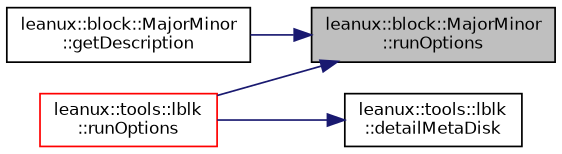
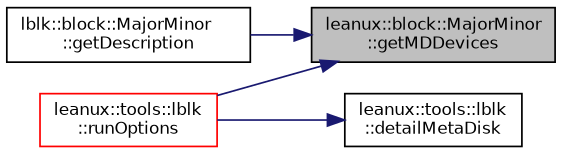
  digraph {
    rankdir=RL
    node [color=black fontname=Helvetica fontsize=10 shape=record]
    edge [color=midnightblue dir=back fontname=Helvetica fontsize=10 labelfontname=Helvetica labelfontsize=10 style=solid]
-   n1 [fillcolor=grey75 fontcolor=black height=0.2 label="leanux::block::MajorMinor\l::runOptions" style=filled width=0.4]
-   n2 [height=0.2 label="leanux::block::MajorMinor\l::getDescription" width=0.4]
+   n1 [fillcolor=grey75 fontcolor=black height=0.2 label="leanux::block::MajorMinor\l::getMDDevices" style=filled width=0.4]
+   n2 [height=0.2 label="lblk::block::MajorMinor\l::getDescription" width=0.4]
    n3 [color=red height=0.2 label="leanux::tools::lblk\l::runOptions" width=0.4]
    n4 [height=0.2 label="leanux::tools::lblk\l::detailMetaDisk" width=0.4]
    n1 -> n2
    n1 -> n3
    n4 -> n3
  }
